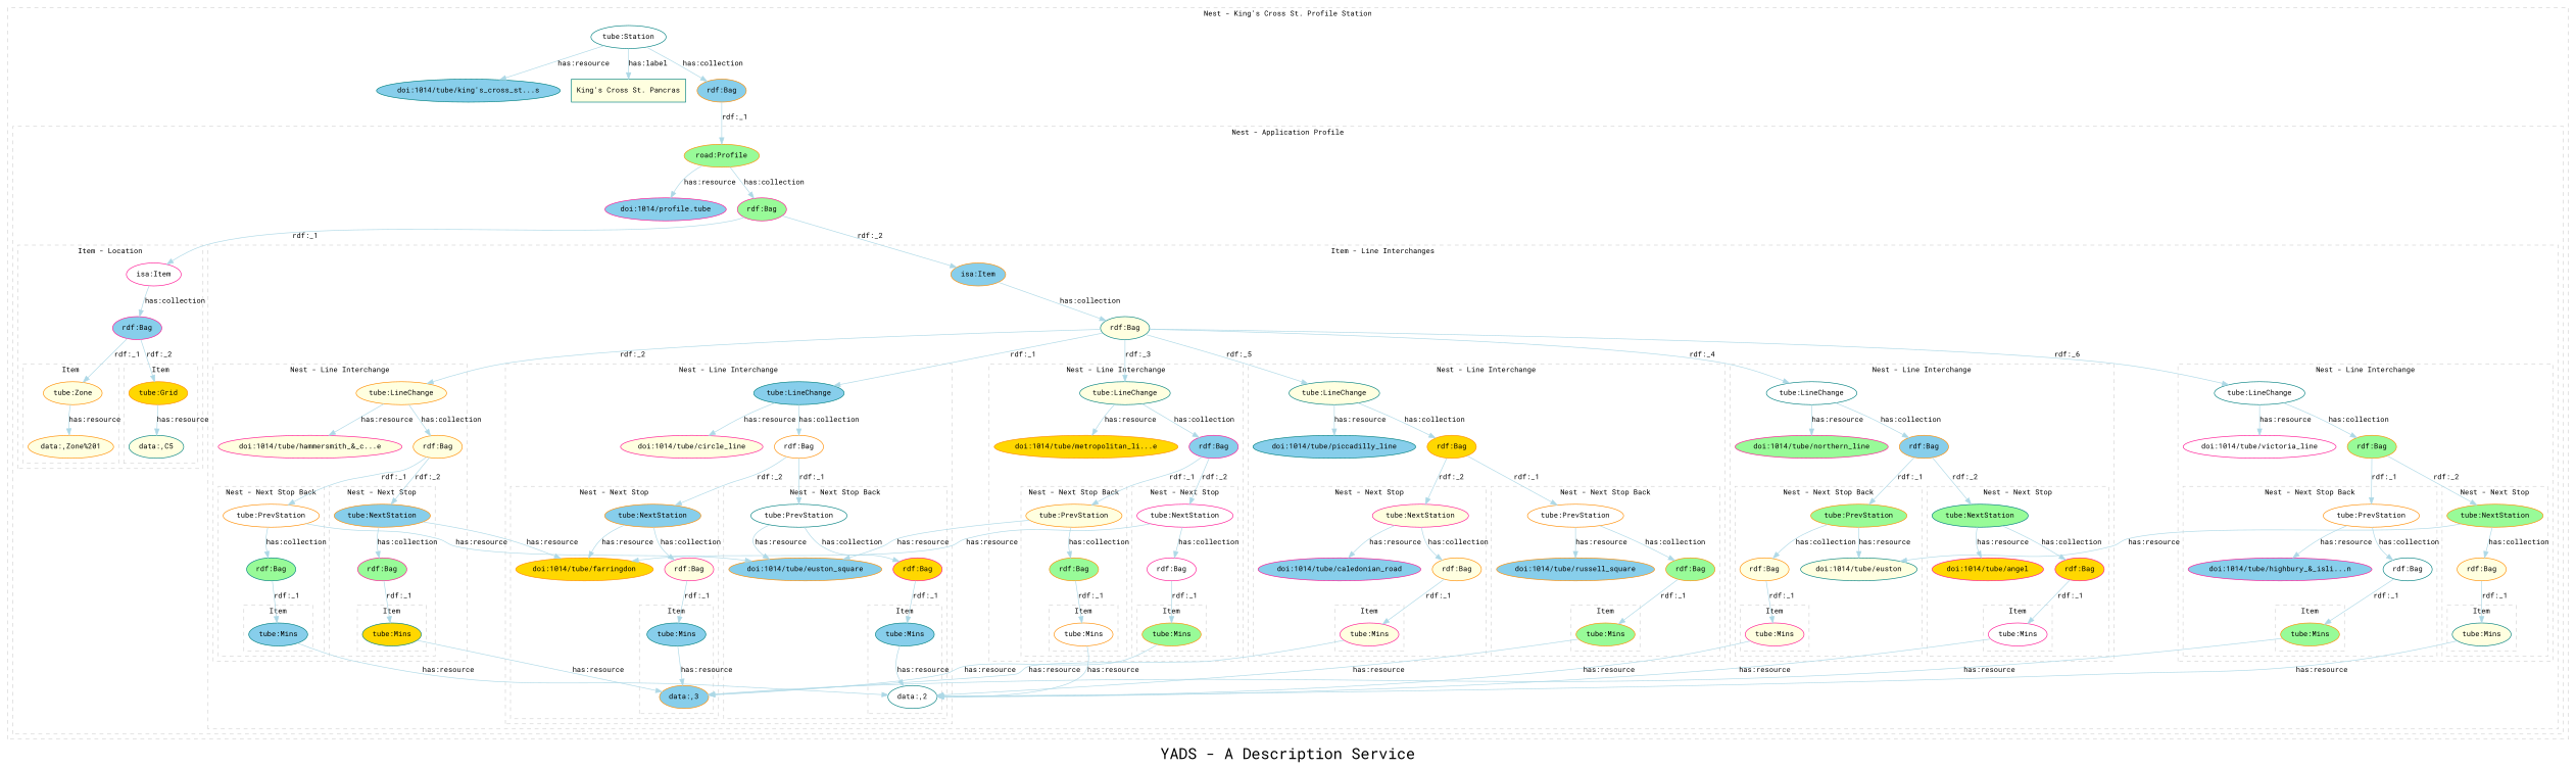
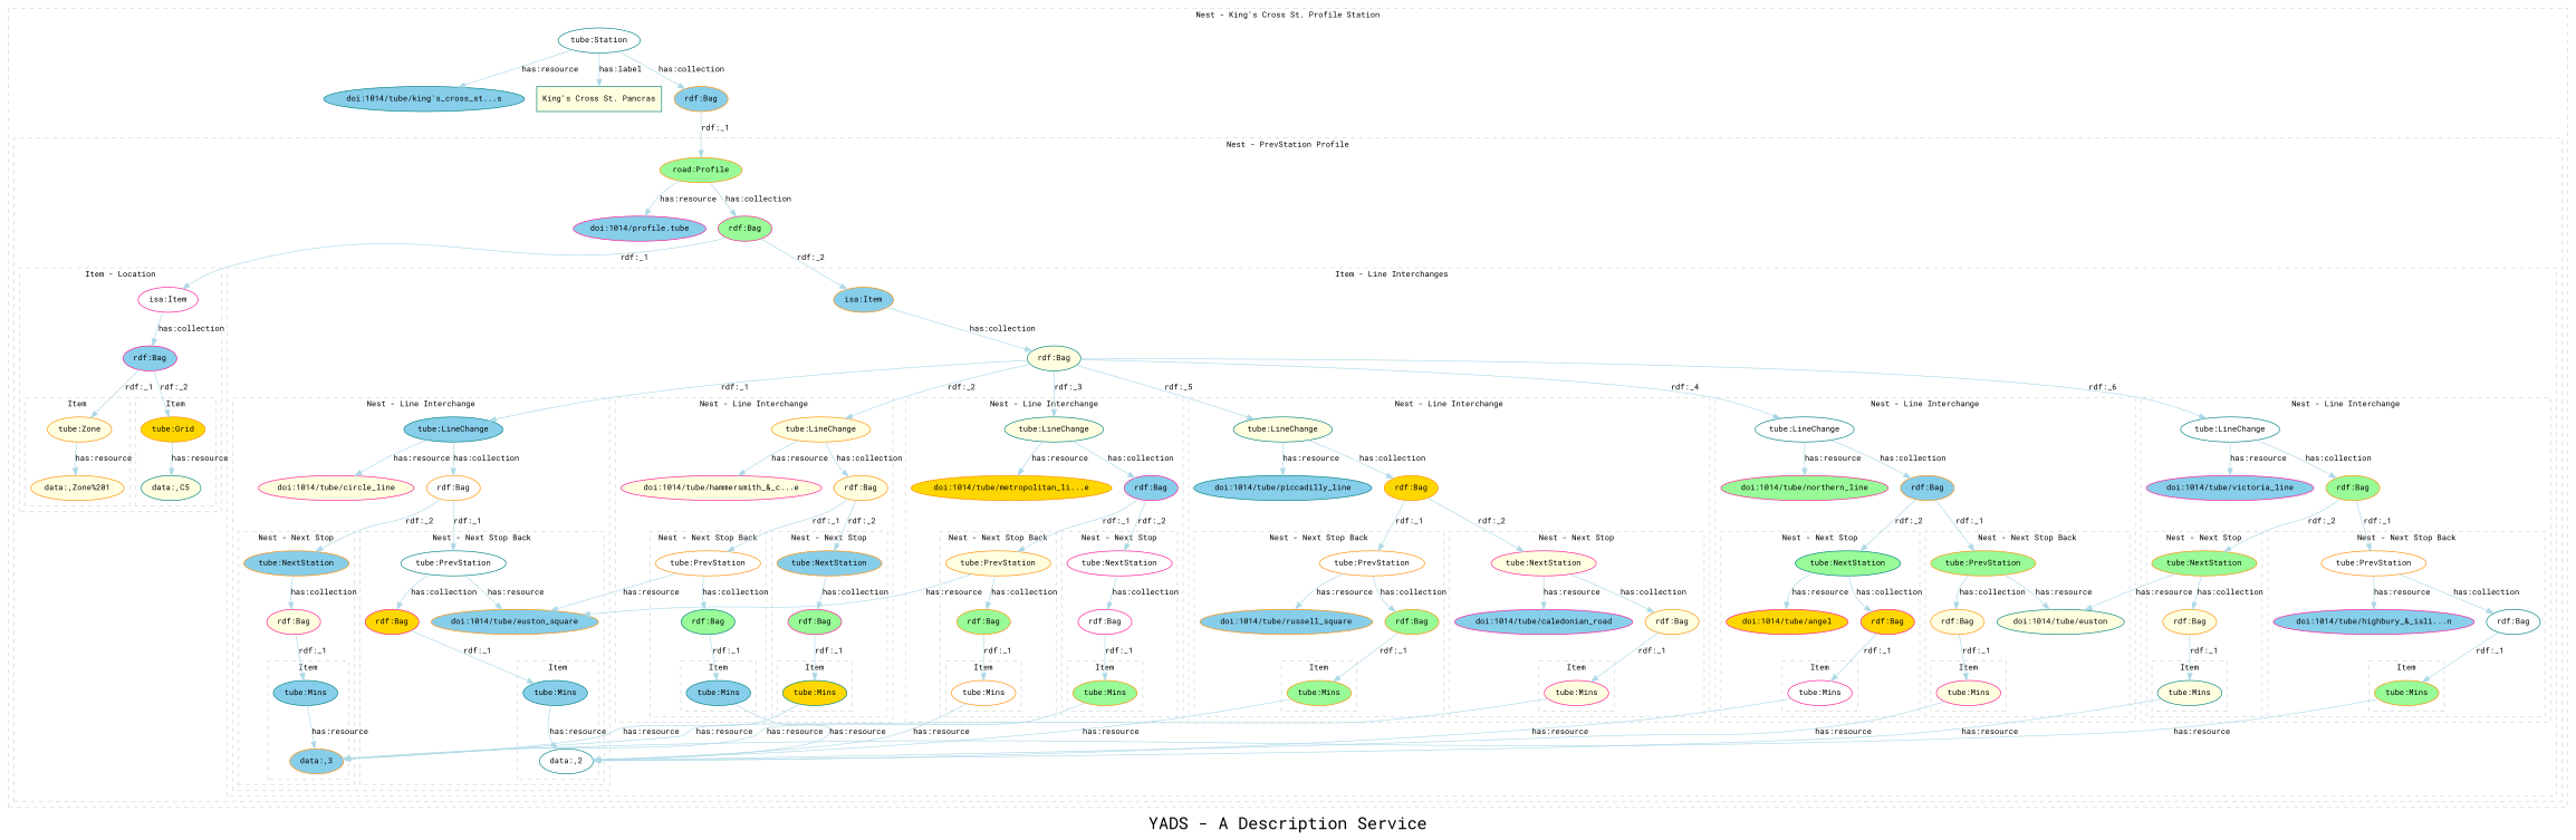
  digraph {
    fontname="Roboto Mono"
    fontsize=24
    label="YADS - A Description Service"
    rankdir=TB
    node [color=darkorange fillcolor=lightyellow fontcolor=black fontname="Roboto Mono" fontsize=11 style=filled]
    edge [color=lightblue fontcolor=black fontname="Roboto Mono" fontsize=11 style=filled]
    n1 [label="tube:Zone"]
    "data:,Zone%201"
    n3 [fillcolor=gold label="tube:Grid"]
    "data:,C5" [color=teal]
    n5 [color=deeppink fillcolor=white label="isa:Item"]
    n6 [color=deeppink fillcolor=skyblue label="rdf:Bag"]
    n7 [color=teal fillcolor=skyblue label="tube:Mins"]
    "data:,2" [color=teal fillcolor=white]
    n9 [color=teal fillcolor=white label="tube:PrevStation"]
    "doi:1014/tube/euston_square" [fillcolor=skyblue]
    n11 [color=deeppink fillcolor=gold label="rdf:Bag"]
    n12 [color=teal fillcolor=skyblue label="tube:Mins"]
    "data:,3" [fillcolor=skyblue]
    n14 [fillcolor=skyblue label="tube:NextStation"]
-   "doi:1014/tube/farringdon" [fillcolor=gold]
    n16 [color=deeppink label="rdf:Bag"]
    n17 [color=teal fillcolor=skyblue label="tube:LineChange"]
    "doi:1014/tube/circle_line" [color=deeppink]
    n19 [fillcolor=white label="rdf:Bag"]
    n20 [color=teal fillcolor=skyblue label="tube:Mins"]
    n21 [fillcolor=white label="tube:PrevStation"]
    n22 [color=teal fillcolor=palegreen label="rdf:Bag"]
    n23 [color=teal fillcolor=gold label="tube:Mins"]
    n24 [fillcolor=skyblue label="tube:NextStation"]
    n25 [color=deeppink fillcolor=palegreen label="rdf:Bag"]
    n26 [label="tube:LineChange"]
    "doi:1014/tube/hammersmith_&amp;_c...e" [color=deeppink]
    n28 [label="rdf:Bag"]
    n29 [fillcolor=white label="tube:Mins"]
    n30 [label="tube:PrevStation"]
    n31 [fillcolor=palegreen label="rdf:Bag"]
    n32 [fillcolor=palegreen label="tube:Mins"]
    n33 [color=deeppink fillcolor=white label="tube:NextStation"]
    n34 [color=deeppink fillcolor=white label="rdf:Bag"]
    n35 [color=teal label="tube:LineChange"]
    "doi:1014/tube/metropolitan_li...e" [fillcolor=gold]
    n37 [color=deeppink fillcolor=skyblue label="rdf:Bag"]
    n38 [color=deeppink label="tube:Mins"]
    n39 [fillcolor=palegreen label="tube:PrevStation"]
    "doi:1014/tube/euston" [color=teal]
    n41 [label="rdf:Bag"]
    n42 [color=deeppink fillcolor=white label="tube:Mins"]
    n43 [color=teal fillcolor=palegreen label="tube:NextStation"]
    "doi:1014/tube/angel" [color=deeppink fillcolor=gold]
    n45 [color=deeppink fillcolor=gold label="rdf:Bag"]
    n46 [color=teal fillcolor=white label="tube:LineChange"]
    "doi:1014/tube/northern_line" [color=deeppink fillcolor=palegreen]
    n48 [fillcolor=skyblue label="rdf:Bag"]
    n49 [color=deeppink label="tube:Mins"]
    n50 [color=deeppink label="tube:NextStation"]
    "doi:1014/tube/caledonian_road" [color=deeppink fillcolor=skyblue]
    n52 [label="rdf:Bag"]
    n53 [fillcolor=palegreen label="tube:Mins"]
    n54 [fillcolor=white label="tube:PrevStation"]
    "doi:1014/tube/russell_square" [fillcolor=skyblue]
    n56 [fillcolor=palegreen label="rdf:Bag"]
    n57 [color=teal label="tube:LineChange"]
    "doi:1014/tube/piccadilly_line" [color=teal fillcolor=skyblue]
    n59 [fillcolor=gold label="rdf:Bag"]
    n60 [fillcolor=palegreen label="tube:Mins"]
    n61 [fillcolor=white label="tube:PrevStation"]
    "doi:1014/tube/highbury_&amp;_isli...n" [color=deeppink fillcolor=skyblue]
    n63 [color=teal fillcolor=white label="rdf:Bag"]
    n64 [color=teal label="tube:Mins"]
    n65 [fillcolor=palegreen label="tube:NextStation"]
    n66 [label="rdf:Bag"]
    n67 [color=teal fillcolor=white label="tube:LineChange"]
-   "doi:1014/tube/victoria_line" [color=deeppink fillcolor=white]
+   "doi:1014/tube/victoria_line" [color=deeppink fillcolor=skyblue]
    n69 [fillcolor=palegreen label="rdf:Bag"]
    n70 [fillcolor=skyblue label="isa:Item"]
    n71 [color=teal label="rdf:Bag"]
    n72 [fillcolor=palegreen label="road:Profile"]
    "doi:1014/profile.tube" [color=deeppink fillcolor=skyblue]
    n74 [color=deeppink fillcolor=palegreen label="rdf:Bag"]
    n75 [color=teal fillcolor=white label="tube:Station"]
    "doi:1014/tube/king's_cross_st...s" [color=teal fillcolor=skyblue]
    n77 [color=teal label="King's Cross St. Pancras" shape=box]
    n78 [fillcolor=skyblue label="rdf:Bag"]
    subgraph cluster_1 {
      color=lightgrey
      fontcolor=black
      fontsize=11
      label="Nest - King's Cross St. Profile Station"
      style=dashed
      n75
      "doi:1014/tube/king's_cross_st...s"
      n77
      n78
      subgraph cluster_2 {
        color=lightgrey
        fontcolor=black
        fontsize=11
-       label="Nest - Application Profile"
+       label="Nest - PrevStation Profile"
        style=dashed
        n72
        "doi:1014/profile.tube"
        n74
        subgraph cluster_3 {
          color=lightgrey
          fontcolor=black
          fontsize=11
          label="Item - Location"
          style=dashed
          n5
          n6
          subgraph cluster_4 {
            color=lightgrey
            fontcolor=black
            fontsize=11
            label=Item
            style=dashed
            n1
            "data:,Zone%201"
          }
          subgraph cluster_5 {
            color=lightgrey
            fontcolor=black
            fontsize=11
            label=Item
            style=dashed
            n3
            "data:,C5"
          }
        }
        subgraph cluster_6 {
          color=lightgrey
          fontcolor=black
          fontsize=11
          label="Item - Line Interchanges"
          style=dashed
          n70
          n71
          subgraph cluster_7 {
            color=lightgrey
            fontcolor=black
            fontsize=11
            label="Nest - Line Interchange"
            style=dashed
            n17
            "doi:1014/tube/circle_line"
            n19
            subgraph cluster_8 {
              color=lightgrey
              fontcolor=black
              fontsize=11
              label="Nest - Next Stop Back"
              style=dashed
              n9
              "doi:1014/tube/euston_square"
              n11
              subgraph cluster_9 {
                color=lightgrey
                fontcolor=black
                fontsize=11
                label=Item
                style=dashed
                n7
                "data:,2"
              }
            }
            subgraph cluster_10 {
              color=lightgrey
              fontcolor=black
              fontsize=11
              label="Nest - Next Stop"
              style=dashed
              n14
-             "doi:1014/tube/farringdon"
              n16
              subgraph cluster_11 {
                color=lightgrey
                fontcolor=black
                fontsize=11
                label=Item
                style=dashed
                n12
                "data:,3"
              }
            }
          }
          subgraph cluster_12 {
            color=lightgrey
            fontcolor=black
            fontsize=11
            label="Nest - Line Interchange"
            style=dashed
            n26
            "doi:1014/tube/hammersmith_&amp;_c...e"
            n28
            subgraph cluster_13 {
              color=lightgrey
              fontcolor=black
              fontsize=11
              label="Nest - Next Stop Back"
              style=dashed
              n21
              n22
              subgraph cluster_14 {
                color=lightgrey
                fontcolor=black
                fontsize=11
                label=Item
                style=dashed
                n20
              }
            }
            subgraph cluster_15 {
              color=lightgrey
              fontcolor=black
              fontsize=11
              label="Nest - Next Stop"
              style=dashed
              n24
              n25
              subgraph cluster_16 {
                color=lightgrey
                fontcolor=black
                fontsize=11
                label=Item
                style=dashed
                n23
              }
            }
          }
          subgraph cluster_17 {
            color=lightgrey
            fontcolor=black
            fontsize=11
            label="Nest - Line Interchange"
            style=dashed
            n35
            "doi:1014/tube/metropolitan_li...e"
            n37
            subgraph cluster_18 {
              color=lightgrey
              fontcolor=black
              fontsize=11
              label="Nest - Next Stop Back"
              style=dashed
              n30
              n31
              subgraph cluster_19 {
                color=lightgrey
                fontcolor=black
                fontsize=11
                label=Item
                style=dashed
                n29
              }
            }
            subgraph cluster_20 {
              color=lightgrey
              fontcolor=black
              fontsize=11
              label="Nest - Next Stop"
              style=dashed
              n33
              n34
              subgraph cluster_21 {
                color=lightgrey
                fontcolor=black
                fontsize=11
                label=Item
                style=dashed
                n32
              }
            }
          }
          subgraph cluster_22 {
            color=lightgrey
            fontcolor=black
            fontsize=11
            label="Nest - Line Interchange"
            style=dashed
            n46
            "doi:1014/tube/northern_line"
            n48
            subgraph cluster_23 {
              color=lightgrey
              fontcolor=black
              fontsize=11
              label="Nest - Next Stop Back"
              style=dashed
              n39
              "doi:1014/tube/euston"
              n41
              subgraph cluster_24 {
                color=lightgrey
                fontcolor=black
                fontsize=11
                label=Item
                style=dashed
                n38
              }
            }
            subgraph cluster_25 {
              color=lightgrey
              fontcolor=black
              fontsize=11
              label="Nest - Next Stop"
              style=dashed
              n43
              "doi:1014/tube/angel"
              n45
              subgraph cluster_26 {
                color=lightgrey
                fontcolor=black
                fontsize=11
                label=Item
                style=dashed
                n42
              }
            }
          }
          subgraph cluster_27 {
            color=lightgrey
            fontcolor=black
            fontsize=11
            label="Nest - Line Interchange"
            style=dashed
            n57
            "doi:1014/tube/piccadilly_line"
            n59
            subgraph cluster_28 {
              color=lightgrey
              fontcolor=black
              fontsize=11
              label="Nest - Next Stop"
              style=dashed
              n50
              "doi:1014/tube/caledonian_road"
              n52
              subgraph cluster_29 {
                color=lightgrey
                fontcolor=black
                fontsize=11
                label=Item
                style=dashed
                n49
              }
            }
            subgraph cluster_30 {
              color=lightgrey
              fontcolor=black
              fontsize=11
              label="Nest - Next Stop Back"
              style=dashed
              n54
              "doi:1014/tube/russell_square"
              n56
              subgraph cluster_31 {
                color=lightgrey
                fontcolor=black
                fontsize=11
                label=Item
                style=dashed
                n53
              }
            }
          }
          subgraph cluster_32 {
            color=lightgrey
            fontcolor=black
            fontsize=11
            label="Nest - Line Interchange"
            style=dashed
            n67
            "doi:1014/tube/victoria_line"
            n69
            subgraph cluster_33 {
              color=lightgrey
              fontcolor=black
              fontsize=11
              label="Nest - Next Stop Back"
              style=dashed
              n61
              "doi:1014/tube/highbury_&amp;_isli...n"
              n63
              subgraph cluster_34 {
                color=lightgrey
                fontcolor=black
                fontsize=11
                label=Item
                style=dashed
                n60
              }
            }
            subgraph cluster_35 {
              color=lightgrey
              fontcolor=black
              fontsize=11
              label="Nest - Next Stop"
              style=dashed
              n65
              n66
              subgraph cluster_36 {
                color=lightgrey
                fontcolor=black
                fontsize=11
                label=Item
                style=dashed
                n64
              }
            }
          }
        }
      }
    }
    n1 -> "data:,Zone%201" [label="has:resource"]
    n3 -> "data:,C5" [label="has:resource"]
    n5 -> n6 [label="has:collection"]
    n6 -> n1 [label="rdf:_1"]
    n6 -> n3 [label="rdf:_2"]
    n7 -> "data:,2" [label="has:resource"]
    n9 -> "doi:1014/tube/euston_square" [label="has:resource"]
    n9 -> n11 [label="has:collection"]
    n11 -> n7 [label="rdf:_1"]
    n12 -> "data:,3" [label="has:resource"]
-   n14 -> "doi:1014/tube/farringdon" [label="has:resource"]
    n14 -> n16 [label="has:collection"]
    n16 -> n12 [label="rdf:_1"]
    n17 -> "doi:1014/tube/circle_line" [label="has:resource"]
    n17 -> n19 [label="has:collection"]
    n19 -> n9 [label="rdf:_1"]
    n19 -> n14 [label="rdf:_2"]
    n20 -> "data:,2" [label="has:resource"]
    n21 -> "doi:1014/tube/euston_square" [label="has:resource"]
    n21 -> n22 [label="has:collection"]
    n22 -> n20 [label="rdf:_1"]
    n23 -> "data:,3" [label="has:resource"]
-   n24 -> "doi:1014/tube/farringdon" [label="has:resource"]
    n24 -> n25 [label="has:collection"]
    n25 -> n23 [label="rdf:_1"]
    n26 -> "doi:1014/tube/hammersmith_&amp;_c...e" [label="has:resource"]
    n26 -> n28 [label="has:collection"]
    n28 -> n21 [label="rdf:_1"]
    n28 -> n24 [label="rdf:_2"]
    n29 -> "data:,2" [label="has:resource"]
    n30 -> "doi:1014/tube/euston_square" [label="has:resource"]
    n30 -> n31 [label="has:collection"]
    n31 -> n29 [label="rdf:_1"]
    n32 -> "data:,3" [label="has:resource"]
-   n33 -> "doi:1014/tube/farringdon" [label="has:resource"]
    n33 -> n34 [label="has:collection"]
    n34 -> n32 [label="rdf:_1"]
    n35 -> "doi:1014/tube/metropolitan_li...e" [label="has:resource"]
    n35 -> n37 [label="has:collection"]
    n37 -> n30 [label="rdf:_1"]
    n37 -> n33 [label="rdf:_2"]
    n38 -> "data:,2" [label="has:resource"]
    n39 -> "doi:1014/tube/euston" [label="has:resource"]
    n39 -> n41 [label="has:collection"]
    n41 -> n38 [label="rdf:_1"]
    n42 -> "data:,2" [label="has:resource"]
    n43 -> "doi:1014/tube/angel" [label="has:resource"]
    n43 -> n45 [label="has:collection"]
    n45 -> n42 [label="rdf:_1"]
    n46 -> "doi:1014/tube/northern_line" [label="has:resource"]
    n46 -> n48 [label="has:collection"]
    n48 -> n39 [label="rdf:_1"]
    n48 -> n43 [label="rdf:_2"]
    n49 -> "data:,3" [label="has:resource"]
    n50 -> "doi:1014/tube/caledonian_road" [label="has:resource"]
    n50 -> n52 [label="has:collection"]
    n52 -> n49 [label="rdf:_1"]
    n53 -> "data:,2" [label="has:resource"]
    n54 -> "doi:1014/tube/russell_square" [label="has:resource"]
    n54 -> n56 [label="has:collection"]
    n56 -> n53 [label="rdf:_1"]
    n57 -> "doi:1014/tube/piccadilly_line" [label="has:resource"]
    n57 -> n59 [label="has:collection"]
    n59 -> n50 [label="rdf:_2"]
    n59 -> n54 [label="rdf:_1"]
    n60 -> "data:,3" [label="has:resource"]
    n61 -> "doi:1014/tube/highbury_&amp;_isli...n" [label="has:resource"]
    n61 -> n63 [label="has:collection"]
    n63 -> n60 [label="rdf:_1"]
    n64 -> "data:,2" [label="has:resource"]
    n65 -> "doi:1014/tube/euston" [label="has:resource"]
    n65 -> n66 [label="has:collection"]
    n66 -> n64 [label="rdf:_1"]
    n67 -> "doi:1014/tube/victoria_line" [label="has:resource"]
    n67 -> n69 [label="has:collection"]
    n69 -> n61 [label="rdf:_1"]
    n69 -> n65 [label="rdf:_2"]
    n70 -> n71 [label="has:collection"]
    n71 -> n17 [label="rdf:_1"]
    n71 -> n26 [label="rdf:_2"]
    n71 -> n35 [label="rdf:_3"]
    n71 -> n46 [label="rdf:_4"]
    n71 -> n57 [label="rdf:_5"]
    n71 -> n67 [label="rdf:_6"]
    n72 -> "doi:1014/profile.tube" [label="has:resource"]
    n72 -> n74 [label="has:collection"]
    n74 -> n5 [label="rdf:_1"]
    n74 -> n70 [label="rdf:_2"]
    n75 -> "doi:1014/tube/king's_cross_st...s" [label="has:resource"]
    n75 -> n77 [label="has:label"]
    n75 -> n78 [label="has:collection"]
    n78 -> n72 [label="rdf:_1"]
  }
